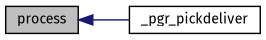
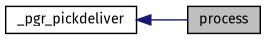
  digraph {
    rankdir=LR
    fontname="Fira Sans"
    node [color=black fontname="Fira Sans" fontsize=10 shape=record style=filled]
    n1 [fillcolor=grey75 fontcolor=black height=0.2 label=process width=0.4]
    n2 [fillcolor=white height=0.2 label=_pgr_pickdeliver width=0.4]
-   n1 -> n2 [color=midnightblue dir=back fontname="Fira Sans" fontsize=10 labelfontname=Helvetica labelfontsize=10 style=solid]
+   n2 -> n1 [color=midnightblue dir=back fontname="Fira Sans" fontsize=10 labelfontname=Helvetica labelfontsize=10 style=solid]
  }
